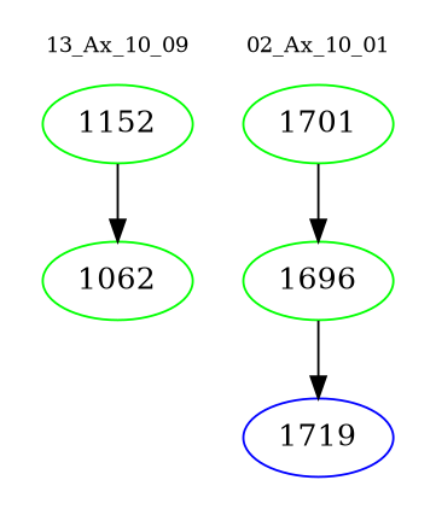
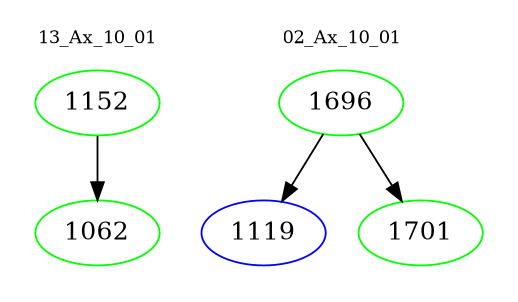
  digraph {
    node [color=green]
    edge [color=black]
    n1 [label=1152]
    n2 [label=1062]
    n3 [label=1696]
-   n4 [color=blue label=1719]
+   n4 [color=blue label=1119]
    n5 [label=1701]
    subgraph cluster_1 {
      color=white
      fontsize=10
-     label="13_Ax_10_09"
+     label="13_Ax_10_01"
      n1
      n2
    }
    subgraph cluster_2 {
      color=white
      fontsize=10
      label="02_Ax_10_01"
      n3
      n4
      n5
    }
    n1 -> n2
    n3 -> n4
-   n5 -> n3
+   n3 -> n5
  }
